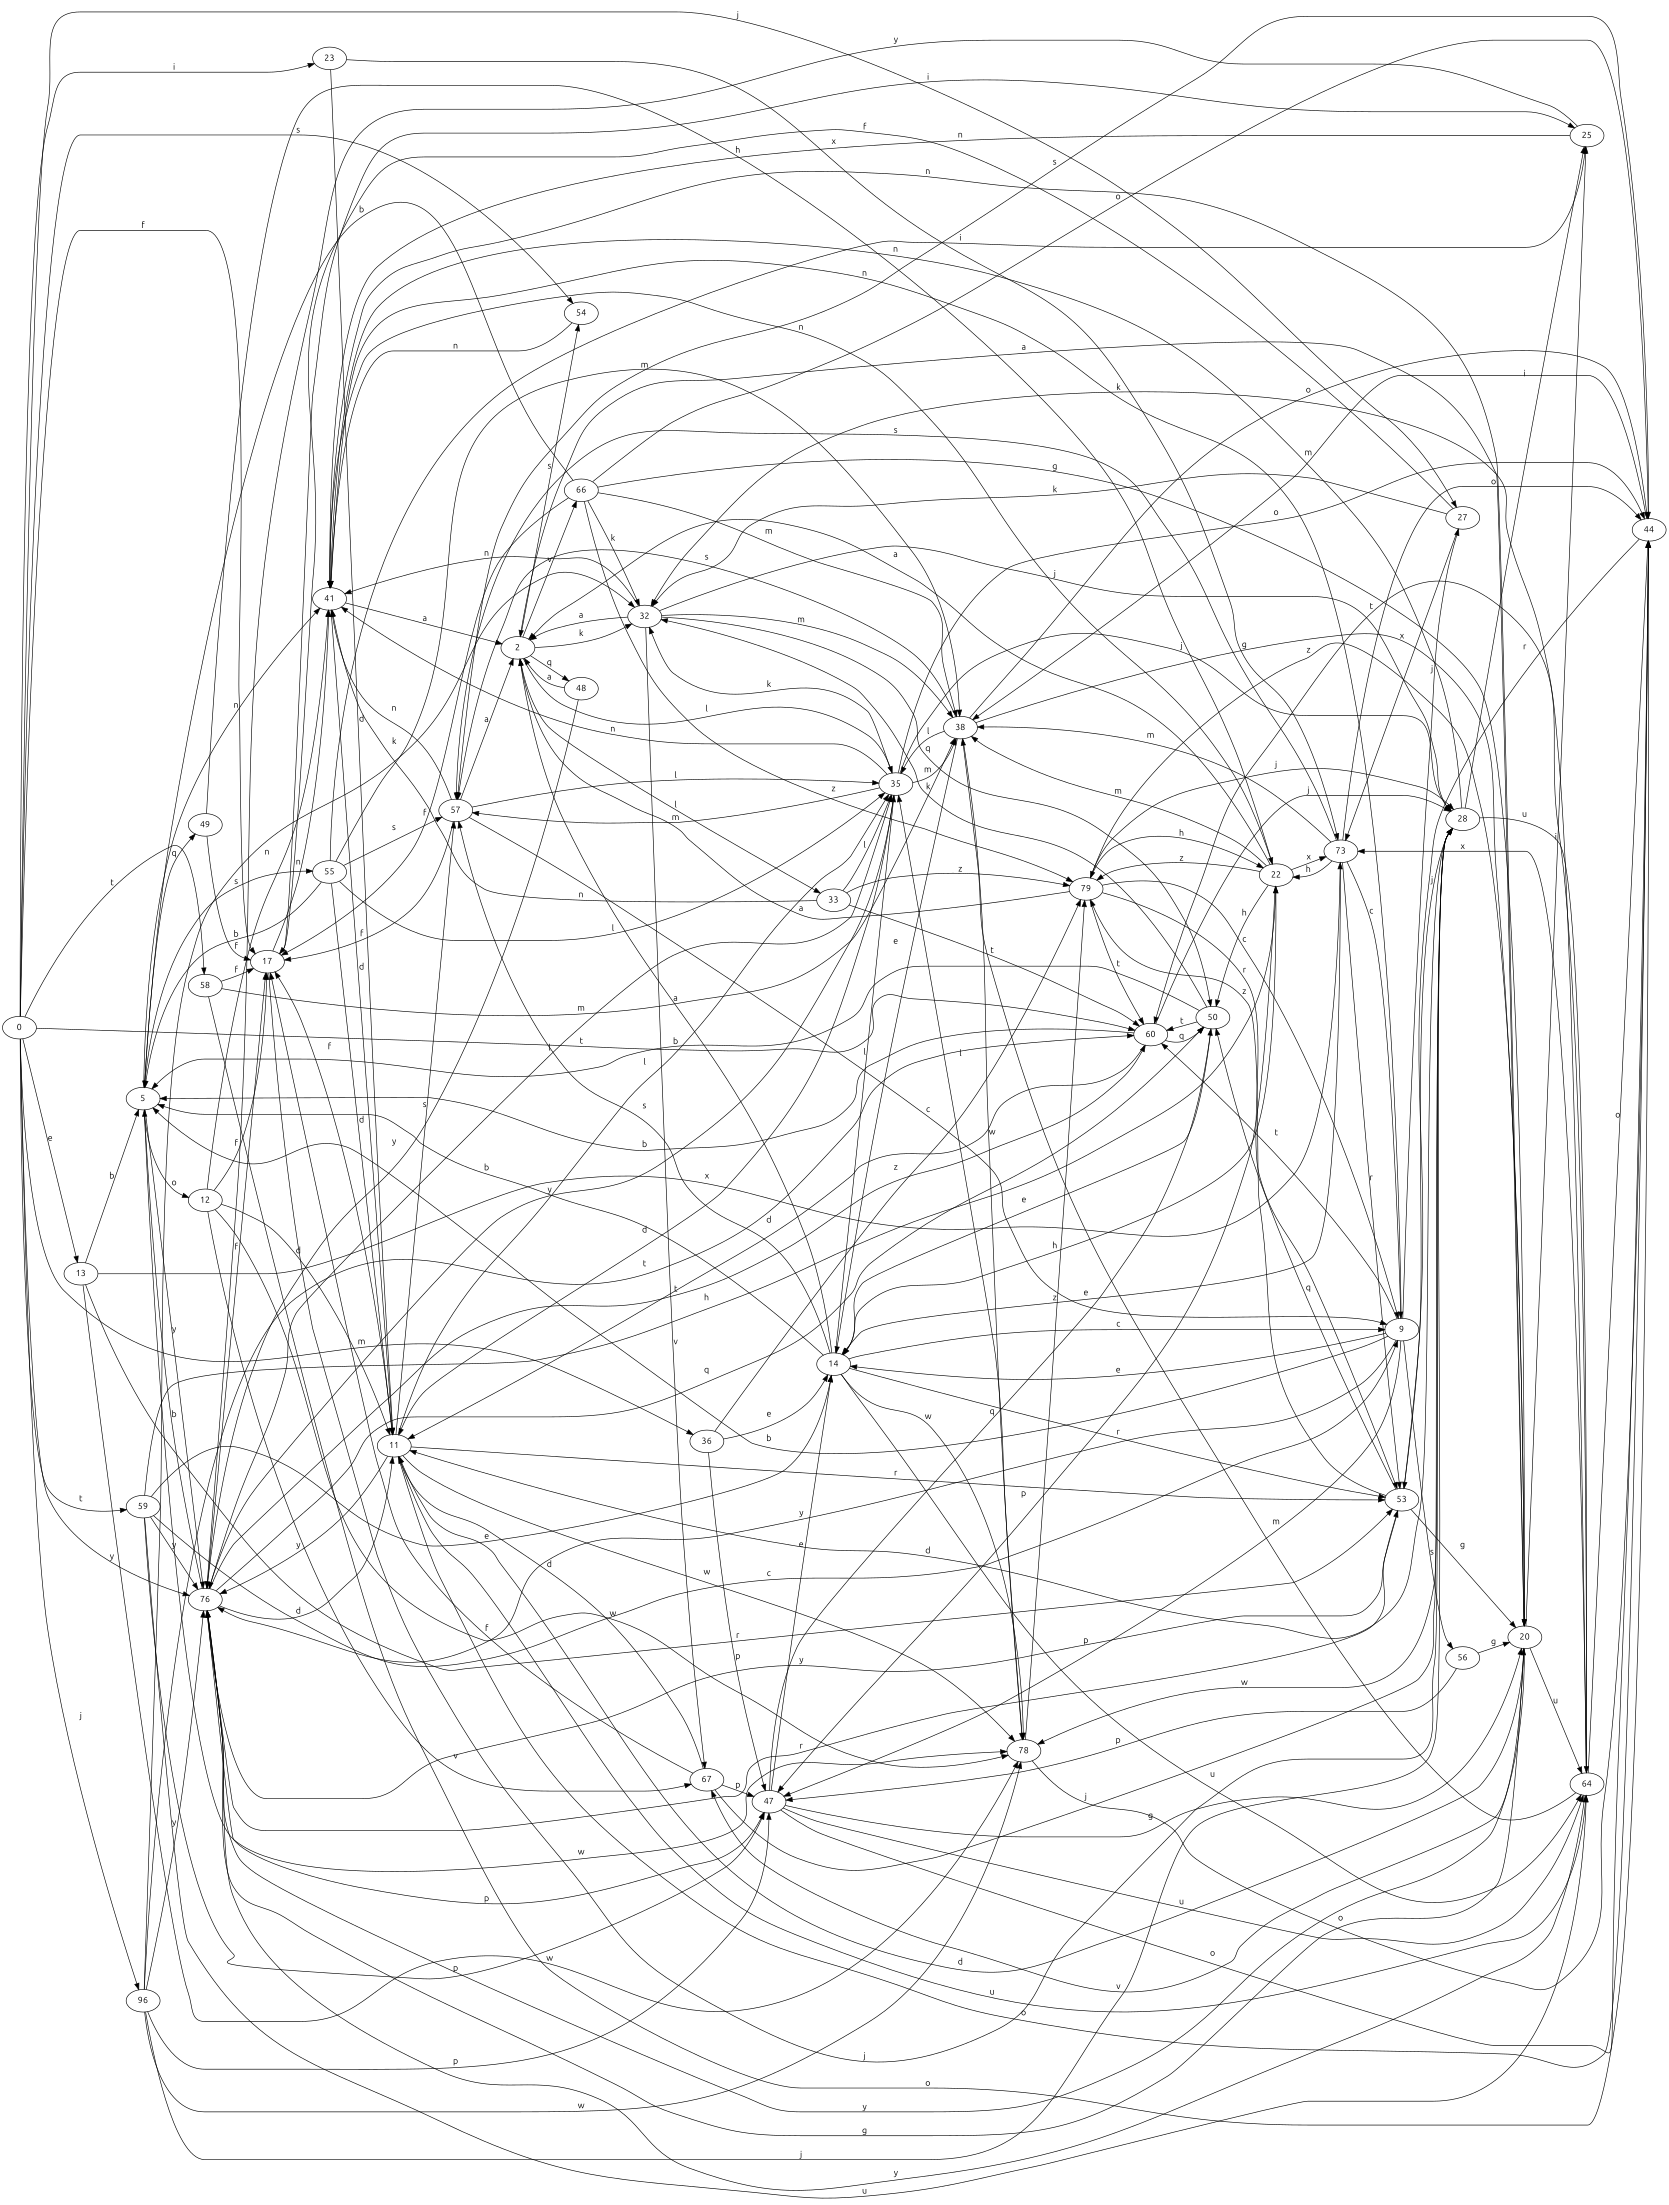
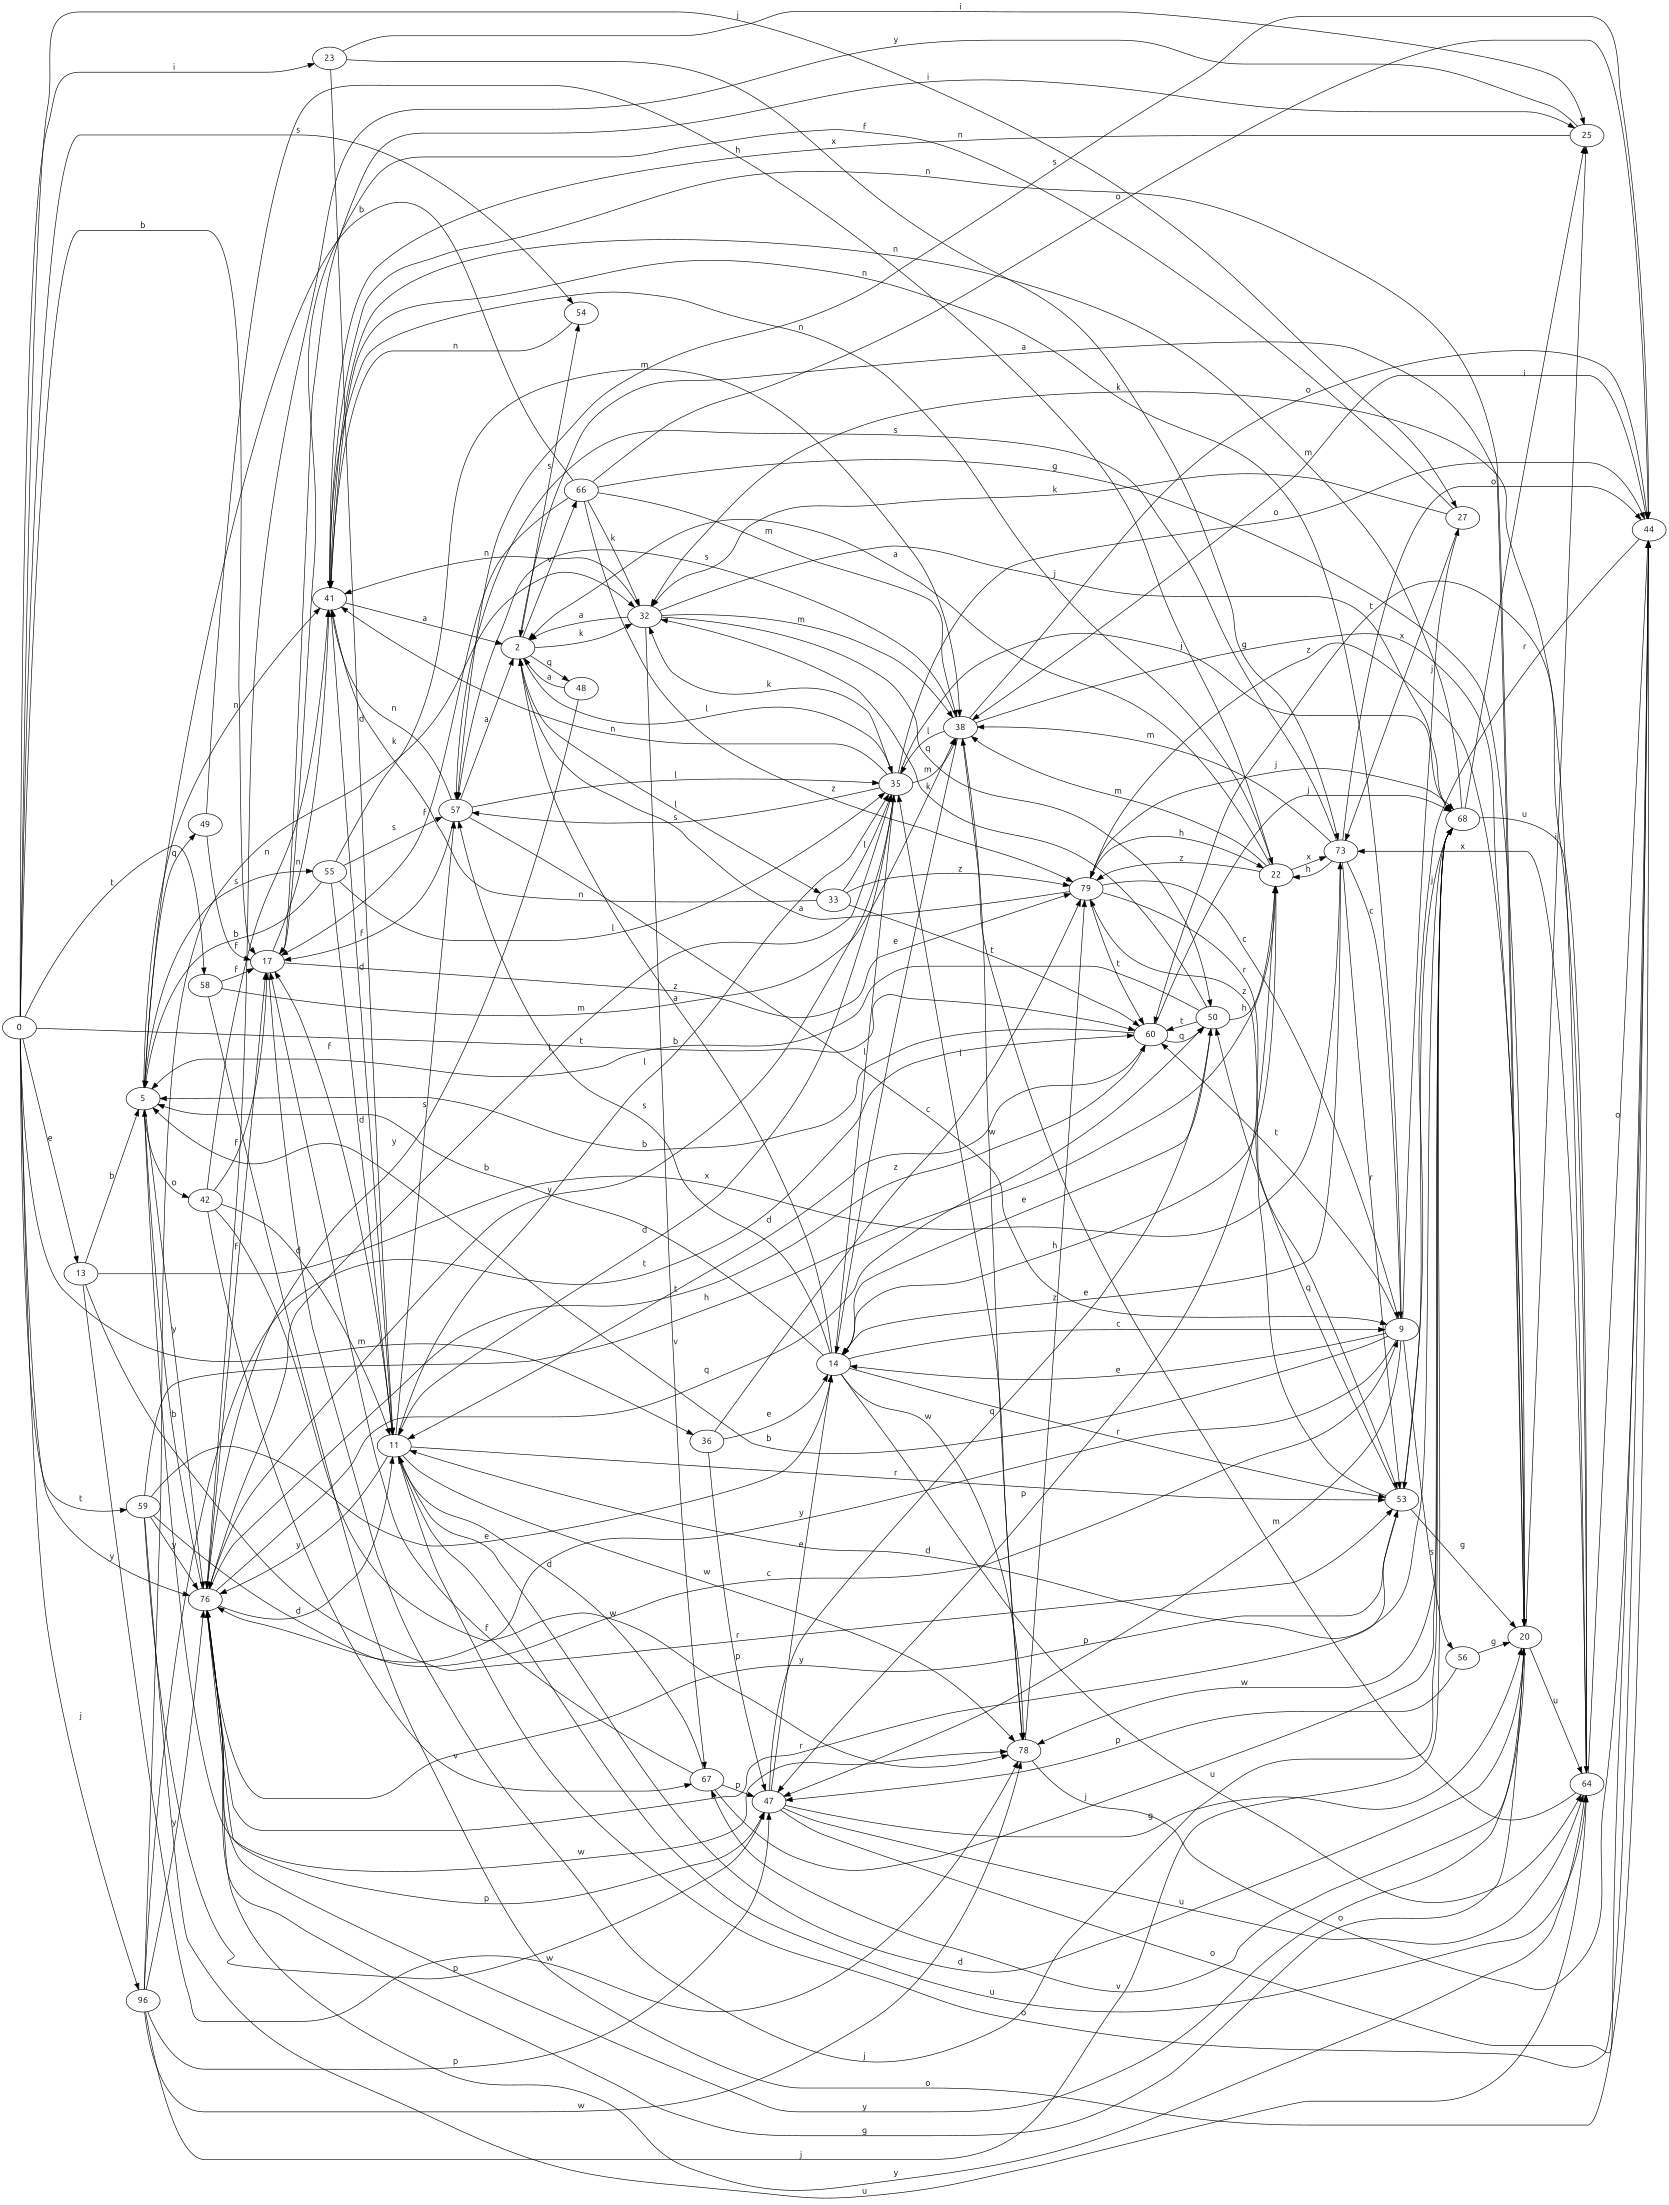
  strict digraph {
    fontname=Ubuntu
    rankdir=LR
    node [fontname=Ubuntu]
    edge [fontname=Ubuntu]
    0
    13
    17
    23
    n5 [label=96]
    27
    36
    54
    58
    59
    60
    76
    5
    n14 [label=78]
    53
    73
    41
    25
-   28
+   28 [label=68]
    79
    11
    32
    47
    14
    44
    38
    9
    64
    22
    50
    35
    20
    2
    33
    48
    66
    67
    57
-   42 [label=12]
+   42
    49
    55
    56
    0 -> 13 [label=e]
-   0 -> 17 [label=f]
+   0 -> 17 [label=b]
    0 -> 23 [label=i]
    0 -> n5 [label=j]
    0 -> 27 [label=j]
    0 -> 36 [label=m]
    0 -> 54 [label=s]
    0 -> 58 [label=t]
    0 -> 59 [label=t]
    0 -> 60 [label=t]
    0 -> 76 [label=y]
    13 -> 5 [label=b]
    13 -> n14 [label=w]
    13 -> 53 [label=r]
    13 -> 73 [label=x]
    17 -> 41 [label=n]
    17 -> 25 [label=i]
    17 -> 28 [label=j]
+   17 -> 79 [label=z]
    23 -> 73 [label=x]
-   55 -> 25 [label=i]
+   23 -> 25 [label=i]
    23 -> 11 [label=d]
    n5 -> 60 [label=t]
    n5 -> 76 [label=y]
    n5 -> n14 [label=w]
    n5 -> 28 [label=j]
    n5 -> 32 [label=k]
    n5 -> 47 [label=p]
    27 -> 17 [label=f]
    27 -> 73 [label=x]
    27 -> 32 [label=k]
    36 -> 79 [label=z]
    36 -> 47 [label=p]
    36 -> 14 [label=e]
    54 -> 41 [label=n]
    58 -> 17 [label=f]
    58 -> 44 [label=o]
    58 -> 38 [label=m]
    59 -> 76 [label=y]
    59 -> 47 [label=p]
    59 -> 14 [label=e]
    59 -> 9 [label=c]
    59 -> 64 [label=u]
    59 -> 22 [label=h]
    60 -> 5 [label=b]
    60 -> 28 [label=j]
    60 -> 11 [label=d]
    60 -> 50 [label=q]
    76 -> 17 [label=f]
    76 -> 60 [label=t]
    76 -> 5 [label=b]
    76 -> 53 [label=r]
    76 -> 11 [label=d]
    76 -> 47 [label=p]
    76 -> 50 [label=q]
    76 -> 35 [label=l]
    76 -> 20 [label=g]
    5 -> 76 [label=y]
    5 -> n14 [label=w]
    5 -> 41 [label=n]
    5 -> 42 [label=o]
    5 -> 49 [label=q]
    5 -> 55 [label=s]
    n14 -> 79 [label=z]
    n14 -> 44 [label=o]
    n14 -> 35 [label=l]
    53 -> 76 [label=y]
    53 -> 28 [label=j]
    53 -> 79 [label=z]
    53 -> 50 [label=q]
    53 -> 20 [label=g]
    73 -> 53 [label=r]
    73 -> 14 [label=e]
    73 -> 44 [label=o]
    73 -> 38 [label=m]
    73 -> 9 [label=c]
    73 -> 22 [label=h]
    73 -> 57 [label=s]
    41 -> 11 [label=d]
    41 -> 2 [label=a]
    25 -> 76 [label=y]
    25 -> 41 [label=n]
    28 -> n14 [label=w]
    28 -> 41 [label=n]
    28 -> 25 [label=i]
    28 -> 11 [label=d]
    28 -> 64 [label=u]
    79 -> 60 [label=t]
    79 -> 53 [label=r]
    79 -> 28 [label=j]
    79 -> 9 [label=c]
    79 -> 22 [label=h]
    79 -> 2 [label=a]
    11 -> 17 [label=f]
    11 -> 76 [label=y]
    11 -> n14 [label=w]
    11 -> 53 [label=r]
    11 -> 44 [label=o]
    11 -> 64 [label=u]
    11 -> 35 [label=l]
    11 -> 57 [label=s]
    32 -> 41 [label=n]
    32 -> 28 [label=j]
    32 -> 38 [label=m]
    32 -> 50 [label=q]
    32 -> 2 [label=a]
    32 -> 67 [label=v]
    47 -> 14 [label=e]
    47 -> 44 [label=o]
    47 -> 64 [label=u]
    47 -> 50 [label=q]
    47 -> 20 [label=g]
    14 -> 5 [label=b]
    14 -> n14 [label=w]
    14 -> 53 [label=r]
    14 -> 9 [label=c]
    14 -> 64 [label=u]
    14 -> 22 [label=h]
    14 -> 35 [label=l]
    14 -> 2 [label=a]
    14 -> 57 [label=s]
    44 -> 53 [label=r]
    44 -> 38 [label=m]
    44 -> 57 [label=s]
    38 -> n14 [label=w]
    38 -> 14 [label=e]
    38 -> 44 [label=o]
    38 -> 35 [label=l]
    38 -> 20 [label=g]
    38 -> 57 [label=s]
    9 -> 27 [label=j]
    9 -> 60 [label=t]
    9 -> 76 [label=y]
    9 -> 5 [label=b]
    9 -> 41 [label=n]
    9 -> 47 [label=p]
    9 -> 14 [label=e]
    9 -> 56 [label=s]
    64 -> 60 [label=t]
    64 -> 76 [label=y]
    64 -> 73 [label=x]
    64 -> 32 [label=k]
    64 -> 44 [label=o]
    64 -> 38 [label=m]
    22 -> 73 [label=x]
    22 -> 41 [label=n]
    22 -> 79 [label=z]
    22 -> 47 [label=p]
    22 -> 38 [label=m]
    22 -> 2 [label=a]
    50 -> 60 [label=t]
    50 -> 5 [label=b]
    50 -> 32 [label=k]
    50 -> 14 [label=e]
-   22 -> 50 [label=h]
+   50 -> 22 [label=h]
    35 -> 76 [label=y]
    35 -> 41 [label=n]
    35 -> 28 [label=j]
    35 -> 11 [label=d]
    35 -> 32 [label=k]
    35 -> 44 [label=o]
    35 -> 38 [label=m]
-   35 -> 57 [label=m]
+   35 -> 57 [label=s]
    20 -> 76 [label=y]
    20 -> 41 [label=n]
    20 -> 25 [label=i]
    20 -> 79 [label=z]
    20 -> 11 [label=d]
    20 -> 64 [label=u]
    20 -> 2 [label=a]
    20 -> 67 [label=v]
    2 -> 54 [label=s]
    2 -> 32 [label=k]
    2 -> 35 [label=l]
    2 -> 33 [label=l]
    2 -> 48 [label=q]
    2 -> 66 [label=v]
    33 -> 60 [label=t]
    33 -> 41 [label=n]
    33 -> 79 [label=z]
    33 -> 35 [label=l]
    48 -> 76 [label=y]
    48 -> 2 [label=a]
    66 -> 17 [label=f]
    66 -> 5 [label=b]
    66 -> 79 [label=z]
    66 -> 32 [label=k]
    66 -> 44 [label=o]
    66 -> 38 [label=m]
    66 -> 20 [label=g]
    67 -> 17 [label=f]
    67 -> 28 [label=j]
    67 -> 11 [label=d]
    67 -> 47 [label=p]
    57 -> 17 [label=f]
    57 -> 41 [label=n]
    57 -> 9 [label=c]
    57 -> 35 [label=l]
    57 -> 2 [label=a]
    42 -> 17 [label=f]
    42 -> n14 [label=w]
    42 -> 41 [label=n]
    42 -> 11 [label=d]
    42 -> 67 [label=v]
    49 -> 17 [label=f]
    49 -> 22 [label=h]
    55 -> 5 [label=b]
    55 -> 11 [label=d]
    55 -> 38 [label=m]
    55 -> 35 [label=l]
    55 -> 57 [label=s]
    56 -> 47 [label=p]
    56 -> 20 [label=g]
  }
